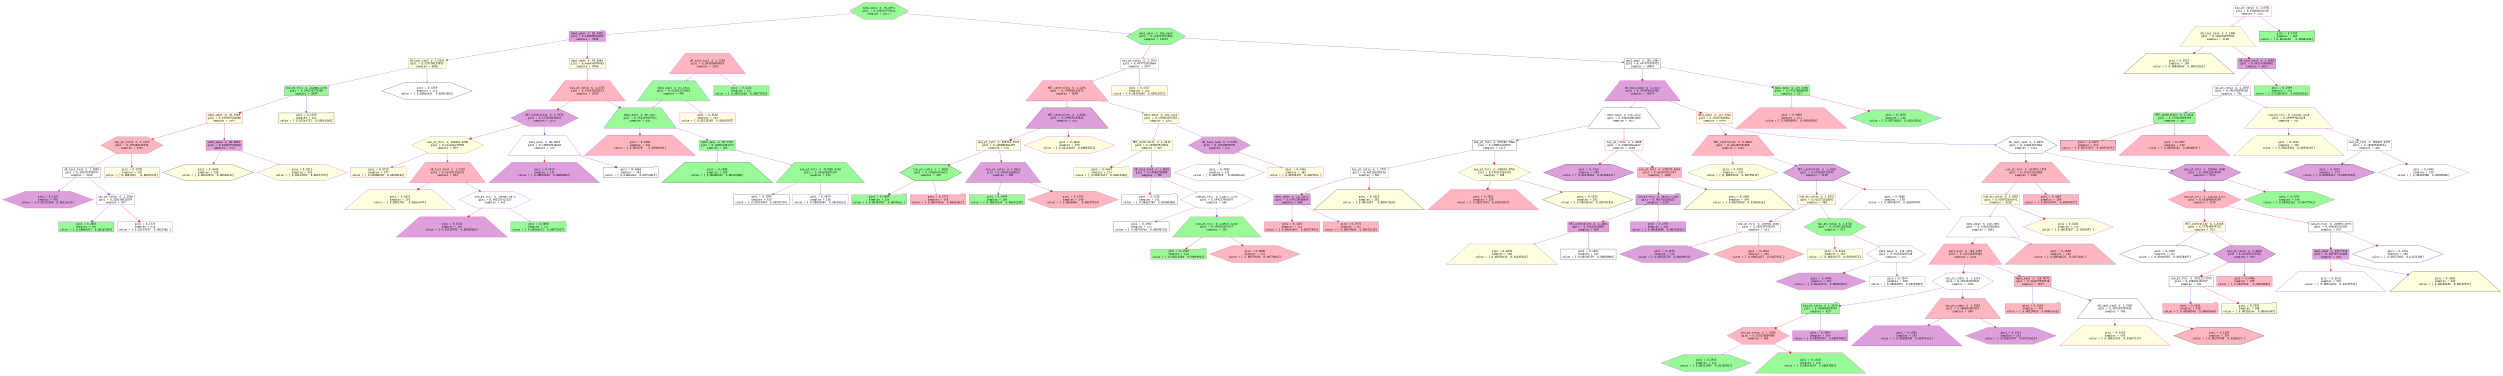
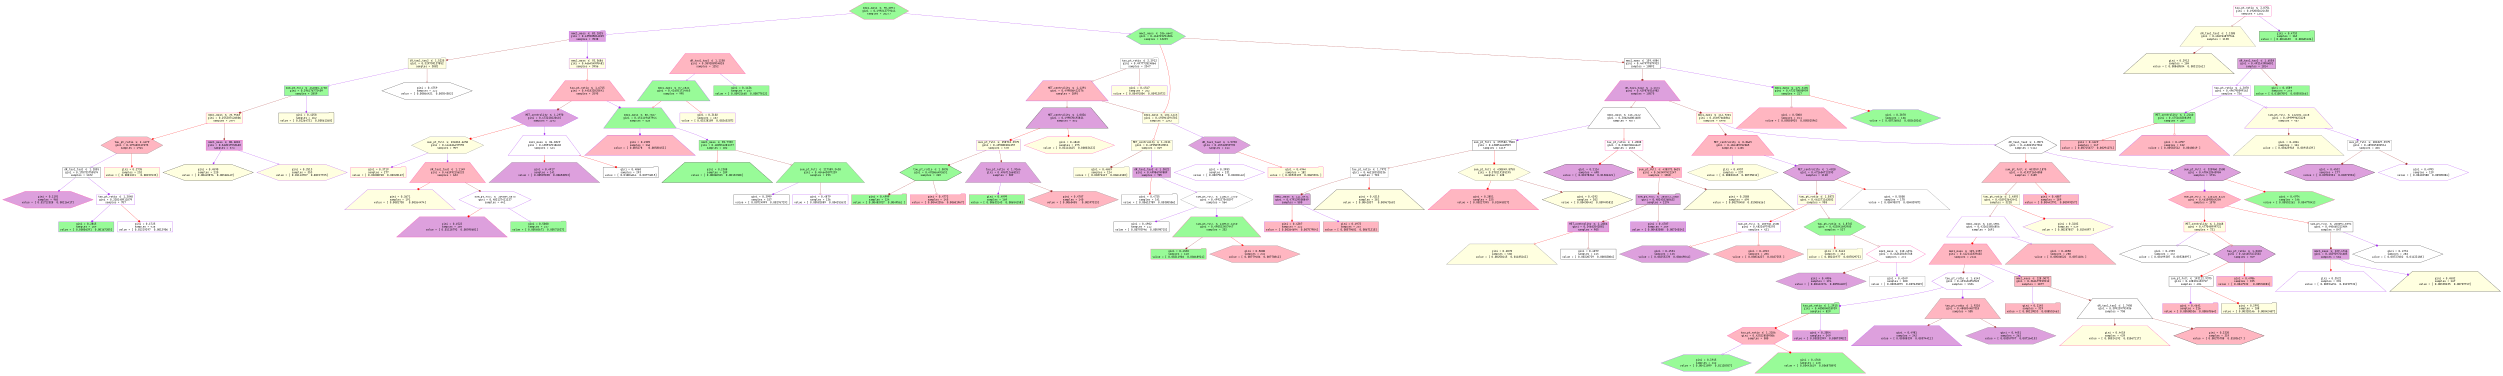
  digraph {
    fontname="JetBrains Mono"
    node [color=gray40 fillcolor=lightyellow fontname="JetBrains Mono" shape=hexagon style=filled]
    edge [arrowhead=diamond color=purple fontname="JetBrains Mono"]
    n1 [color=deeppink fillcolor=palegreen label="mmc1_mass <= 98.6891\ngini = 0.499243779141\nsamples = 20277"]
    n2 [color=purple fillcolor=plum label="mmc1_mass <= 83.1825\ngini = 0.435985814029\nsamples = 7038" shape=folder]
    n3 [color=purple fillcolor=palegreen label="mmc1_mass <= 106.6642\ngini = 0.466715294386\nsamples = 13239"]
    n4 [label="dR_tau1_tau2 <= 1.5325\ngini = 0.329759137852\nsamples = 3082" shape=folder]
    n5 [color=purple label="mmc1_mass <= 93.5686\ngini = 0.466454995481\nsamples = 3956" shape=box]
    n6 [fillcolor=white label="tau_pt_ratio <= 3.2913\ngini = 0.497772824066\nsamples = 2347" shape=folder]
    n7 [color=black fillcolor=white label="mmc1_mass <= 159.4884\ngini = 0.447977879923\nsamples = 10892" shape=box]
    n8 [color=purple fillcolor=palegreen label="sum_pt_full <= 343001.3750\ngini = 0.296176772409\nsamples = 2859" shape=box]
    n9 [color=black fillcolor=white label="gini = 0.4759\nsamples = 223\nvalue = [ 0.00866431  0.00554582]"]
    n10 [color=deeppink fillcolor=lightpink label="tau_pt_ratio <= 1.6715\ngini = 0.441832825841\nsamples = 2595" shape=trapezium]
    n11 [color=deeppink label="mmc1_mass <= 78.9568\ngini = 0.255387426806\nsamples = 2497" shape=folder]
    n12 [color=black label="gini = 0.4258\nsamples = 362\nvalue = [ 0.01264731  0.00561368]" shape=folder]
    n13 [fillcolor=lightpink label="tau_pt_ratio <= 2.4179\ngini = 0.197603119273\nsamples = 1924"]
    n14 [color=deeppink fillcolor=plum label="mmc1_mass <= 80.6010\ngini = 0.362017933603\nsamples = 573" shape=box]
    n15 [color=black fillcolor=white label="dR_tau1_tau2 <= 1.2055\ngini = 0.178733750574\nsamples = 1672" shape=box]
    n16 [color=deeppink label="gini = 0.2735\nsamples = 252\nvalue = [ 0.0081451   0.00159133]" shape=box]
    n17 [color=black label="gini = 0.4590\nsamples = 220\nvalue = [ 0.00649876  0.00360449]"]
    n18 [color=purple label="gini = 0.2513\nsamples = 353\nvalue = [ 0.01143787  0.00197735]"]
    n19 [color=deeppink fillcolor=plum label="gini = 0.1192\nsamples = 965\nvalue = [ 0.01712028  0.00116417]"]
    n20 [color=purple fillcolor=white label="tau_pt_ratio <= 1.3840\ngini = 0.220140911079\nsamples = 707" shape=folder]
    n21 [color=purple fillcolor=palegreen label="gini = 0.2845\nsamples = 269\nvalue = [ 0.00806391  0.00167205]" shape=box]
    n22 [color=purple fillcolor=white label="gini = 0.1725\nsamples = 438\nvalue = [ 0.01319397  0.0013906 ]" shape=box]
    n23 [color=purple fillcolor=plum label="MET_centrality <= 1.2970\ngini = 0.473220220415\nsamples = 1343"]
    n24 [color=purple fillcolor=palegreen label="mmc1_mass <= 88.7837\ngini = 0.451149487944\nsamples = 628" shape=trapezium]
    n25 [color=deeppink fillcolor=white label="tau_pt_ratio <= 3.0751\ngini = 0.492083621458\nsamples = 1361" shape=folder]
    n26 [label="dR_tau1_tau2 <= 1.1388\ngini = 0.484961879766\nsamples = 1198" shape=trapezium]
    n27 [color=black fillcolor=palegreen label="gini = 0.4733\nsamples = 163\nvalue = [ 0.0042692   0.00683436]" shape=folder]
    n28 [color=deeppink fillcolor=lightpink label="dR_tau1_tau2 <= 1.1358\ngini = 0.389288954018\nsamples = 1252" shape=trapezium]
    n29 [fillcolor=palegreen label="gini = 0.1436\nsamples = 257\nvalue = [ 0.00921665  0.00077812]" shape=box]
    n30 [color=purple fillcolor=palegreen label="mmc1_mass <= 87.3834\ngini = 0.416551714465\nsamples = 995" shape=trapezium]
    n31 [label="sum_pt_full <= 234018.6250\ngini = 0.444266497959\nsamples = 909"]
    n32 [color=purple fillcolor=white label="mmc1_mass <= 86.8329\ngini = 0.498592918665\nsamples = 434" shape=trapezium]
    n33 [color=purple label="gini = 0.3102\nsamples = 367\nvalue = [ 0.01538189  0.00365307]" shape=box]
    n34 [color=purple fillcolor=lightpink label="gini = 0.4989\nsamples = 146\nvalue = [ 0.005278    0.00580453]" shape=trapezium]
    n35 [fillcolor=palegreen label="mmc1_mass <= 90.7992\ngini = 0.400934281477\nsamples = 482" shape=box]
    n36 [color=black fillcolor=palegreen label="gini = 0.2308\nsamples = 189\nvalue = [ 0.00868323  0.00133308]" shape=trapezium]
    n37 [fillcolor=palegreen label="sum_pt_full <= 217589.3438\ngini = 0.454643097239\nsamples = 293" shape=trapezium]
    n38 [color=black fillcolor=white label="gini = 0.3999\nsamples = 157\nvalue = [ 0.00724999  0.00276719]" shape=box]
    n39 [color=purple fillcolor=white label="gini = 0.4879\nsamples = 136\nvalue = [ 0.00582089  0.00425263]" shape=box]
    n40 [color=deeppink label="gini = 0.3719\nsamples = 277\nvalue = [ 0.01000928  0.00328167]" shape=folder]
    n41 [color=deeppink fillcolor=lightpink label="dR_tau1_tau2 <= 1.1149\ngini = 0.461992156223\nsamples = 632" shape=trapezium]
    n42 [fillcolor=plum label="gini = 0.4917\nsamples = 141\nvalue = [ 0.00507898  0.00658093]" shape=trapezium]
    n43 [color=black fillcolor=white label="gini = 0.4860\nsamples = 293\nvalue = [ 0.01084664  0.00774015]" shape=folder]
    n44 [color=purple label="gini = 0.3671\nsamples = 191\nvalue = [ 0.0082738   0.00264474]" shape=trapezium]
    n45 [color=purple fillcolor=white label="sum_pt_full <= 304884.6875\ngini = 0.483127411237\nsamples = 441"]
    n46 [color=deeppink fillcolor=plum label="gini = 0.4523\nsamples = 284\nvalue = [ 0.01118792  0.00590601]" shape=trapezium]
    n47 [fillcolor=palegreen label="gini = 0.5000\nsamples = 157\nvalue = [ 0.00565671  0.00571037]" shape=folder]
    n48 [color=black label="gini = 0.3913\nsamples = 184\nvalue = [ 0.00860504  0.00313161]" shape=trapezium]
    n49 [color=black fillcolor=plum label="dR_tau1_tau2 <= 1.6558\ngini = 0.492143906001\nsamples = 1014" shape=box]
    n50 [color=purple fillcolor=white label="tau_pt_ratio <= 1.3878\ngini = 0.496790099163\nsamples = 736" shape=box]
    n51 [fillcolor=palegreen label="gini = 0.4589\nsamples = 278\nvalue = [ 0.01007092  0.00558266]" shape=box]
    n52 [color=black fillcolor=palegreen label="MET_centrality <= 1.2160\ngini = 0.475160308198\nsamples = 269" shape=folder]
    n53 [color=purple label="sum_pt_full <= 232283.3438\ngini = 0.499999623128\nsamples = 467" shape=trapezium]
    n54 [color=black fillcolor=lightpink label="gini = 0.4129\nsamples = 147\nvalue = [ 0.00715677  0.00294271]" shape=box]
    n55 [color=purple fillcolor=lightpink label="gini = 0.4997\nsamples = 122\nvalue = [ 0.00503512  0.0048049 ]" shape=trapezium]
    n56 [label="gini = 0.4824\nsamples = 161\nvalue = [ 0.00625918  0.00915439]" shape=trapezium]
    n57 [fillcolor=white label="sum_pt_full <= 281827.9375\ngini = 0.489815032514\nsamples = 306" shape=box]
    n58 [color=black fillcolor=plum label="gini = 0.4532\nsamples = 177\nvalue = [ 0.00701931  0.00372996]"]
    n59 [color=purple fillcolor=white label="gini = 0.4993\nsamples = 129\nvalue = [ 0.00469588  0.00505884]"]
    n60 [color=purple fillcolor=lightpink label="MET_centrality <= 1.1291\ngini = 0.499006412276\nsamples = 2095" shape=trapezium]
    n61 [color=purple label="gini = 0.4547\nsamples = 252\nvalue = [ 0.00491004  0.00913873]" shape=box]
    n62 [color=deeppink fillcolor=plum label="dR_tau1_tau2 <= 1.4474\ngini = 0.439876516982\nsamples = 10575" shape=trapezium]
    n63 [color=deeppink fillcolor=palegreen label="mmc1_mass <= 175.5185\ngini = 0.472270080959\nsamples = 317" shape=folder]
    n64 [color=black fillcolor=plum label="MET_centrality <= 1.0036\ngini = 0.499070493821\nsamples = 853" shape=trapezium]
    n65 [label="mmc1_mass <= 104.1335\ngini = 0.493961394703\nsamples = 1242" shape=box]
    n66 [color=purple label="sum_pt_full <= 258712.9375\ngini = 0.499888204257\nsamples = 578" shape=folder]
    n67 [color=deeppink label="gini = 0.4848\nsamples = 275\nvalue = [ 0.01142625  0.00803633]"]
    n68 [label="MET_centrality <= 1.2121\ngini = 0.499509519831\nsamples = 829" shape=box]
    n69 [fillcolor=plum label="dR_tau1_tau2 <= 1.5738\ngini = 0.45762859739\nsamples = 413"]
    n70 [color=black fillcolor=palegreen label="tau_pt_ratio <= 1.5835\ngini = 0.492866492631\nsamples = 269"]
    n71 [fillcolor=plum label="tau_pt_ratio <= 1.9166\ngini = 0.496711668152\nsamples = 309" shape=trapezium]
    n72 [color=deeppink fillcolor=palegreen label="gini = 0.4999\nsamples = 124\nvalue = [ 0.00483927  0.0049561 ]" shape=folder]
    n73 [color=deeppink fillcolor=lightpink label="gini = 0.4773\nsamples = 145\nvalue = [ 0.00442356  0.00681967]" shape=folder]
    n74 [color=deeppink fillcolor=palegreen label="gini = 0.4999\nsamples = 169\nvalue = [ 0.00633143  0.00654258]" shape=box]
    n75 [fillcolor=lightpink label="gini = 0.4787\nsamples = 140\nvalue = [ 0.0060405   0.00397323]"]
    n76 [label="gini = 0.4659\nsamples = 124\nvalue = [ 0.00376117  0.00642103]" shape=folder]
    n77 [fillcolor=plum label="dR_tau1_tau2 <= 1.3022\ngini = 0.49986749809\nsamples = 705" shape=box]
    n78 [color=purple fillcolor=white label="gini = 0.3983\nsamples = 231\nvalue = [ 0.0037918   0.01002442]"]
    n79 [color=deeppink label="gini = 0.4944\nsamples = 182\nvalue = [ 0.00533193  0.0065926 ]" shape=folder]
    n80 [color=black fillcolor=white label="gini = 0.4725\nsamples = 141\nvalue = [ 0.00613789  0.00380506]" shape=folder]
    n81 [fillcolor=white label="sum_pt_full <= 210027.3750\ngini = 0.499237540297\nsamples = 564"]
    n82 [color=black fillcolor=white label="gini = 0.4902\nsamples = 212\nvalue = [ 0.00793946  0.00598715]" shape=box]
    n83 [color=deeppink fillcolor=palegreen label="sum_pt_full <= 230937.1250\ngini = 0.490523457447\nsamples = 352" shape=trapezium]
    n84 [color=deeppink fillcolor=palegreen label="gini = 0.4338\nsamples = 118\nvalue = [ 0.00311906  0.00668924]" shape=folder]
    n85 [fillcolor=lightpink label="gini = 0.5000\nsamples = 234\nvalue = [ 0.00779406  0.00770842]"]
    n86 [color=black fillcolor=white label="mmc1_mass <= 116.2132\ngini = 0.386266001608\nsamples = 4077" shape=trapezium]
    n87 [color=deeppink label="mmc1_mass <= 113.9201\ngini = 0.45697660864\nsamples = 6498" shape=folder]
    n88 [color=deeppink fillcolor=lightpink label="gini = 0.5000\nsamples = 151\nvalue = [ 0.00500925  0.00502596]" shape=trapezium]
    n89 [color=purple fillcolor=palegreen label="gini = 0.3878\nsamples = 166\nvalue = [ 0.00736063  0.00262826]"]
    n90 [color=black fillcolor=white label="sum_pt_full <= 357582.7500\ngini = 0.430854640559\nsamples = 1419" shape=folder]
    n91 [color=deeppink fillcolor=white label="tau_pt_ratio <= 1.2808\ngini = 0.336076046649\nsamples = 2658" shape=box]
    n92 [color=deeppink fillcolor=lightpink label="MET_centrality <= 0.8665\ngini = 0.484489912065\nsamples = 1365" shape=trapezium]
    n93 [color=black fillcolor=white label="dR_tau1_tau2 <= 1.9071\ngini = 0.443822517962\nsamples = 5133"]
    n94 [fillcolor=white label="tau_pt_ratio <= 1.7972\ngini = 0.462183520236\nsamples = 781" shape=box]
    n95 [label="sum_pt_full <= 430849.8750\ngini = 0.370119155195\nsamples = 638"]
    n96 [color=black fillcolor=plum label="gini = 0.2114\nsamples = 690\nvalue = [ 0.00178362  0.01306221]"]
    n97 [color=deeppink fillcolor=lightpink label="sum_pt_full <= 438373.0625\ngini = 0.363497421247\nsamples = 1968" shape=box]
    n98 [color=black fillcolor=plum label="mmc1_mass <= 111.0471\ngini = 0.479129500849\nsamples = 500" shape=folder]
    n99 [color=black label="gini = 0.4215\nsamples = 281\nvalue = [ 0.0041837   0.00967268]" shape=trapezium]
    n100 [color=deeppink fillcolor=lightpink label="gini = 0.2851\nsamples = 335\nvalue = [ 0.00217395  0.01045027]" shape=trapezium]
    n101 [color=black label="gini = 0.4292\nsamples = 303\nvalue = [ 0.00430442  0.00949581]"]
    n102 [color=purple fillcolor=lightpink label="gini = 0.4387\nsamples = 233\nvalue = [ 0.00364694  0.00757904]" shape=box]
    n103 [fillcolor=lightpink label="gini = 0.4973\nsamples = 267\nvalue = [ 0.00579601  0.00671315]" shape=box]
    n104 [color=black fillcolor=plum label="sum_pt_full <= 385673.2500\ngini = 0.402410260633\nsamples = 1274" shape=folder]
    n105 [color=black label="gini = 0.2588\nsamples = 694\nvalue = [ 0.00270458  0.01500616]" shape=trapezium]
    n106 [color=deeppink fillcolor=plum label="MET_centrality <= 1.2686\ngini = 0.34662542881\nsamples = 905" shape=box]
    n107 [color=purple fillcolor=plum label="gini = 0.4787\nsamples = 369\nvalue = [ 0.00483088  0.00734024]" shape=box]
    n108 [label="gini = 0.2878\nsamples = 560\nvalue = [ 0.00250145  0.01185263]" shape=trapezium]
    n109 [color=black fillcolor=white label="gini = 0.4079\nsamples = 345\nvalue = [ 0.00320739  0.00803006]" shape=box]
    n110 [label="gini = 0.4957\nsamples = 237\nvalue = [ 0.00884565  0.00735012]"]
    n111 [color=black fillcolor=plum label="MET_centrality <= 1.4010\ngini = 0.471604712393\nsamples = 1128"]
    n112 [fillcolor=lightpink label="sum_pt_full <= 403359.1875\ngini = 0.419271634058\nsamples = 3409" shape=trapezium]
    n113 [color=black fillcolor=plum label="sum_pt_full <= 320960.2500\ngini = 0.470412845984\nsamples = 1724"]
    n114 [color=purple label="tau_pt_ratio <= 1.5872\ngini = 0.461371162082\nsamples = 958" shape=folder]
    n115 [fillcolor=white label="gini = 0.5000\nsamples = 170\nvalue = [ 0.00490373  0.00483987]" shape=trapezium]
    n116 [color=purple fillcolor=white label="sum_pt_full <= 205940.2500\ngini = 0.482369795293\nsamples = 431" shape=folder]
    n117 [fillcolor=palegreen label="tau_pt_ratio <= 1.8745\ngini = 0.433841692985\nsamples = 527"]
    n118 [fillcolor=plum label="gini = 0.4531\nsamples = 145\nvalue = [ 0.00355378  0.00669044]"]
    n119 [fillcolor=lightpink label="gini = 0.4923\nsamples = 286\nvalue = [ 0.00836237  0.0107355 ]"]
    n120 [label="gini = 0.3442\nsamples = 153\nvalue = [ 0.00221977  0.00782973]" shape=folder]
    n121 [color=deeppink fillcolor=white label="mmc1_mass <= 110.4394\ngini = 0.463620484768\nsamples = 374"]
    n122 [fillcolor=plum label="gini = 0.4906\nsamples = 194\nvalue = [ 0.00422176  0.00556489]"]
    n123 [fillcolor=white label="gini = 0.4249\nsamples = 180\nvalue = [ 0.00336875  0.00763309]" shape=box]
    n124 [label="tau_pt_ratio <= 2.4893\ngini = 0.410923642441\nsamples = 3220" shape=box]
    n125 [color=purple fillcolor=lightpink label="gini = 0.4887\nsamples = 189\nvalue = [ 0.00442791  0.00599257]" shape=box]
    n126 [color=deeppink fillcolor=lightpink label="sum_pt_full <= 216126.8125\ngini = 0.461090564204\nsamples = 1578"]
    n127 [color=deeppink fillcolor=palegreen label="gini = 0.4974\nsamples = 146\nvalue = [ 0.00552261  0.00477841]"]
    n128 [color=purple fillcolor=white label="mmc1_mass <= 140.4981\ngini = 0.423615856856\nsamples = 2691" shape=trapezium]
    n129 [color=purple label="gini = 0.3203\nsamples = 529\nvalue = [ 0.00387857  0.0154897 ]"]
    n130 [color=deeppink fillcolor=lightpink label="mmc1_mass <= 125.1357\ngini = 0.412413839603\nsamples = 2411" shape=trapezium]
    n131 [fillcolor=lightpink label="gini = 0.4858\nsamples = 280\nvalue = [ 0.00506522  0.0071186 ]" shape=trapezium]
    n132 [color=purple fillcolor=white label="tau_pt_ratio <= 1.6143\ngini = 0.439436952523\nsamples = 1334"]
    n133 [color=black fillcolor=lightpink label="mmc1_mass <= 128.5071\ngini = 0.361677923912\nsamples = 1077" shape=box]
    n134 [color=black fillcolor=palegreen label="tau_pt_ratio <= 1.3915\ngini = 0.405084018939\nsamples = 829" shape=folder]
    n135 [fillcolor=lightpink label="tau_pt_ratio <= 1.9310\ngini = 0.480834407318\nsamples = 505" shape=trapezium]
    n136 [fillcolor=lightpink label="gini = 0.2145\nsamples = 319\nvalue = [ 0.00119033  0.00855146]" shape=folder]
    n137 [color=black fillcolor=white label="dR_tau1_tau2 <= 1.7450\ngini = 0.399239793936\nsamples = 758" shape=trapezium]
    n138 [color=deeppink fillcolor=lightpink label="tau_pt_ratio <= 1.2106\ngini = 0.435228509506\nsamples = 580"]
    n139 [color=deeppink fillcolor=plum label="gini = 0.3054\nsamples = 249\nvalue = [ 0.00202399  0.00873902]" shape=folder]
    n140 [color=purple fillcolor=plum label="gini = 0.4981\nsamples = 243\nvalue = [ 0.00508339  0.00574411]" shape=trapezium]
    n141 [fillcolor=plum label="gini = 0.4451\nsamples = 262\nvalue = [ 0.00359797  0.00716415]"]
    n142 [color=purple fillcolor=palegreen label="gini = 0.3915\nsamples = 342\nvalue = [ 0.00411899  0.01130557]"]
    n143 [color=deeppink fillcolor=palegreen label="gini = 0.4768\nsamples = 238\nvalue = [ 0.00443619  0.00687089]" shape=trapezium]
    n144 [color=deeppink label="gini = 0.4418\nsamples = 439\nvalue = [ 0.00524192  0.01067117]" shape=trapezium]
    n145 [color=black fillcolor=lightpink label="gini = 0.3320\nsamples = 319\nvalue = [ 0.00275788  0.0103617 ]"]
    n146 [color=deeppink label="MET_centrality <= 1.0468\ngini = 0.477048999721\nsamples = 731" shape=box]
    n147 [color=black fillcolor=white label="sum_pt_full <= 260093.8594\ngini = 0.440665213484\nsamples = 847" shape=box]
    n148 [color=black fillcolor=white label="gini = 0.4993\nsamples = 172\nvalue = [ 0.00499307  0.00538897]"]
    n149 [color=black fillcolor=plum label="tau_pt_ratio <= 1.8458\ngini = 0.464655433503\nsamples = 559"]
    n150 [fillcolor=plum label="mmc1_mass <= 139.4746\ngini = 0.403939724605\nsamples = 561" shape=box]
    n151 [color=black fillcolor=white label="gini = 0.4776\nsamples = 286\nvalue = [ 0.00737602  0.01133188]"]
    n152 [color=black fillcolor=white label="sum_pt_full <= 193112.9375\ngini = 0.438294433717\nsamples = 404" shape=folder]
    n153 [color=purple fillcolor=lightpink label="gini = 0.4986\nsamples = 155\nvalue = [ 0.0047932   0.00532081]" shape=box]
    n154 [color=purple fillcolor=lightpink label="gini = 0.4641\nsamples = 216\nvalue = [ 0.00500536  0.00867064]" shape=folder]
    n155 [color=black label="gini = 0.3991\nsamples = 188\nvalue = [ 0.00320146  0.00842487]" shape=folder]
    n156 [color=purple fillcolor=white label="gini = 0.3522\nsamples = 394\nvalue = [ 0.00354654  0.01199732]" shape=trapezium]
    n157 [color=black label="gini = 0.4582\nsamples = 167\nvalue = [ 0.00390235  0.00707719]" shape=trapezium]
    n1 -> n2 [arrowhead=odot]
    n1 -> n3 [arrowhead=odot]
    n2 -> n4 [color=brown]
    n2 -> n5
-   n3 -> n6 [arrowhead=odot color=red]
+   n3 -> n65 [arrowhead=odot color=red]
    n3 -> n7 [color=brown]
    n4 -> n8 [arrowhead=odot]
    n4 -> n9 [arrowhead=odot color=brown]
    n5 -> n10 [arrowhead=odot color=red]
    n6 -> n60 [arrowhead=odot color=brown]
    n6 -> n61 [arrowhead=odot color=brown]
    n7 -> n62 [arrowhead=box color=brown]
    n7 -> n63 [arrowhead=box]
    n8 -> n11 [arrowhead=box color=brown]
    n8 -> n12
    n10 -> n23 [arrowhead=box color=brown]
    n10 -> n24 [arrowhead=box]
    n11 -> n13 [color=red]
    n11 -> n14 [color=brown]
    n13 -> n15 [arrowhead=odot]
    n13 -> n16 [color=red]
    n14 -> n17
    n14 -> n18 [arrowhead=odot]
    n15 -> n19
    n15 -> n20 [arrowhead=box]
    n20 -> n21 [arrowhead=box]
    n20 -> n22 [arrowhead=box color=red]
    n23 -> n31 [arrowhead=box color=red]
    n23 -> n32
    n24 -> n34 [arrowhead=box]
    n24 -> n35
    n25 -> n26 [arrowhead=odot color=brown]
    n25 -> n27
    n26 -> n48 [color=brown]
-   n26 -> n49 [arrowhead=box color=red]
    n28 -> n29 [arrowhead=odot]
    n28 -> n30 [arrowhead=odot]
    n30 -> n24 [arrowhead=odot color=red]
    n30 -> n33 [arrowhead=odot color=red]
    n31 -> n40
    n31 -> n41
    n32 -> n42 [color=red]
    n32 -> n43 [arrowhead=box color=red]
    n35 -> n36 [arrowhead=odot color=red]
    n35 -> n37 [arrowhead=odot color=brown]
    n37 -> n38
    n37 -> n39 [arrowhead=odot color=brown]
    n41 -> n44 [arrowhead=box color=red]
    n41 -> n45 [color=brown]
    n45 -> n46 [arrowhead=box color=red]
    n45 -> n47 [arrowhead=odot]
    n49 -> n50 [arrowhead=odot]
    n49 -> n51 [color=brown]
    n50 -> n52
    n50 -> n53 [arrowhead=odot]
    n52 -> n54 [arrowhead=odot color=red]
    n52 -> n55 [arrowhead=odot color=red]
    n53 -> n56 [color=brown]
    n53 -> n57
    n57 -> n58 [arrowhead=box color=brown]
    n57 -> n59 [arrowhead=box color=brown]
    n60 -> n64 [arrowhead=odot color=brown]
    n60 -> n65 [arrowhead=odot color=brown]
    n62 -> n86 [arrowhead=odot color=brown]
    n62 -> n87 [arrowhead=box color=brown]
    n63 -> n88 [arrowhead=odot color=brown]
    n63 -> n89 [arrowhead=box color=red]
    n64 -> n66 [arrowhead=box color=red]
    n64 -> n67 [color=red]
    n65 -> n68 [arrowhead=odot color=red]
    n65 -> n69 [arrowhead=odot]
    n66 -> n70 [arrowhead=box color=brown]
    n66 -> n71 [color=brown]
    n68 -> n76 [arrowhead=box color=brown]
    n68 -> n77
    n69 -> n78
    n69 -> n79 [arrowhead=odot color=red]
    n70 -> n72 [arrowhead=box color=brown]
    n70 -> n73 [arrowhead=odot color=brown]
    n71 -> n74
    n71 -> n75 [arrowhead=box color=brown]
    n77 -> n80 [color=red]
    n77 -> n81 [arrowhead=odot]
    n81 -> n82
    n81 -> n83 [arrowhead=box]
    n83 -> n84 [color=brown]
    n83 -> n85 [color=red]
    n86 -> n90
    n86 -> n91 [arrowhead=odot color=red]
    n87 -> n92 [arrowhead=box color=brown]
    n87 -> n93 [arrowhead=odot]
    n90 -> n94 [arrowhead=odot color=brown]
    n90 -> n95 [arrowhead=box color=red]
    n91 -> n96 [arrowhead=box color=red]
    n91 -> n97 [arrowhead=box color=brown]
    n92 -> n110
    n92 -> n111
    n93 -> n112 [arrowhead=box color=red]
    n93 -> n113
    n94 -> n98 [arrowhead=box color=brown]
    n94 -> n99 [color=red]
    n95 -> n100 [arrowhead=box color=red]
    n95 -> n101 [color=brown]
    n97 -> n104 [color=brown]
    n97 -> n105 [color=brown]
    n98 -> n102 [color=red]
    n98 -> n103
    n104 -> n106 [color=brown]
    n104 -> n107 [arrowhead=odot color=brown]
    n106 -> n108 [arrowhead=odot color=red]
    n106 -> n109 [arrowhead=odot color=brown]
    n111 -> n114 [color=brown]
    n111 -> n115 [color=red]
    n112 -> n124 [arrowhead=odot color=brown]
    n112 -> n125 [color=red]
    n113 -> n126 [arrowhead=box]
    n113 -> n127 [color=red]
    n114 -> n116 [color=red]
    n114 -> n117 [arrowhead=odot color=brown]
    n116 -> n118 [arrowhead=odot color=red]
    n116 -> n119 [arrowhead=odot color=red]
    n117 -> n120 [color=red]
    n117 -> n121 [arrowhead=odot color=brown]
    n121 -> n122 [arrowhead=box color=brown]
    n121 -> n123
    n124 -> n128 [arrowhead=odot color=brown]
    n124 -> n129 [arrowhead=box color=red]
    n126 -> n146 [color=red]
    n126 -> n147 [arrowhead=odot color=red]
    n128 -> n130 [arrowhead=box color=red]
    n128 -> n131 [arrowhead=odot]
    n130 -> n132 [arrowhead=box color=brown]
    n130 -> n133
    n132 -> n134 [arrowhead=box]
    n132 -> n135 [arrowhead=box]
    n133 -> n136 [arrowhead=odot]
    n133 -> n137 [color=brown]
    n134 -> n138 [arrowhead=box color=red]
    n134 -> n139 [arrowhead=odot]
    n135 -> n140 [color=brown]
    n135 -> n141 [color=brown]
    n137 -> n144 [color=brown]
    n137 -> n145 [arrowhead=box color=brown]
    n138 -> n142 [arrowhead=odot]
    n138 -> n143 [arrowhead=box color=red]
    n146 -> n148 [arrowhead=odot]
    n146 -> n149 [arrowhead=odot color=red]
    n147 -> n150 [arrowhead=box color=brown]
    n147 -> n151 [arrowhead=box]
    n149 -> n152 [arrowhead=box color=red]
    n149 -> n153 [color=red]
    n150 -> n156 [color=red]
    n150 -> n157 [arrowhead=box]
    n152 -> n154 [arrowhead=box]
    n152 -> n155 [arrowhead=box color=red]
  }
